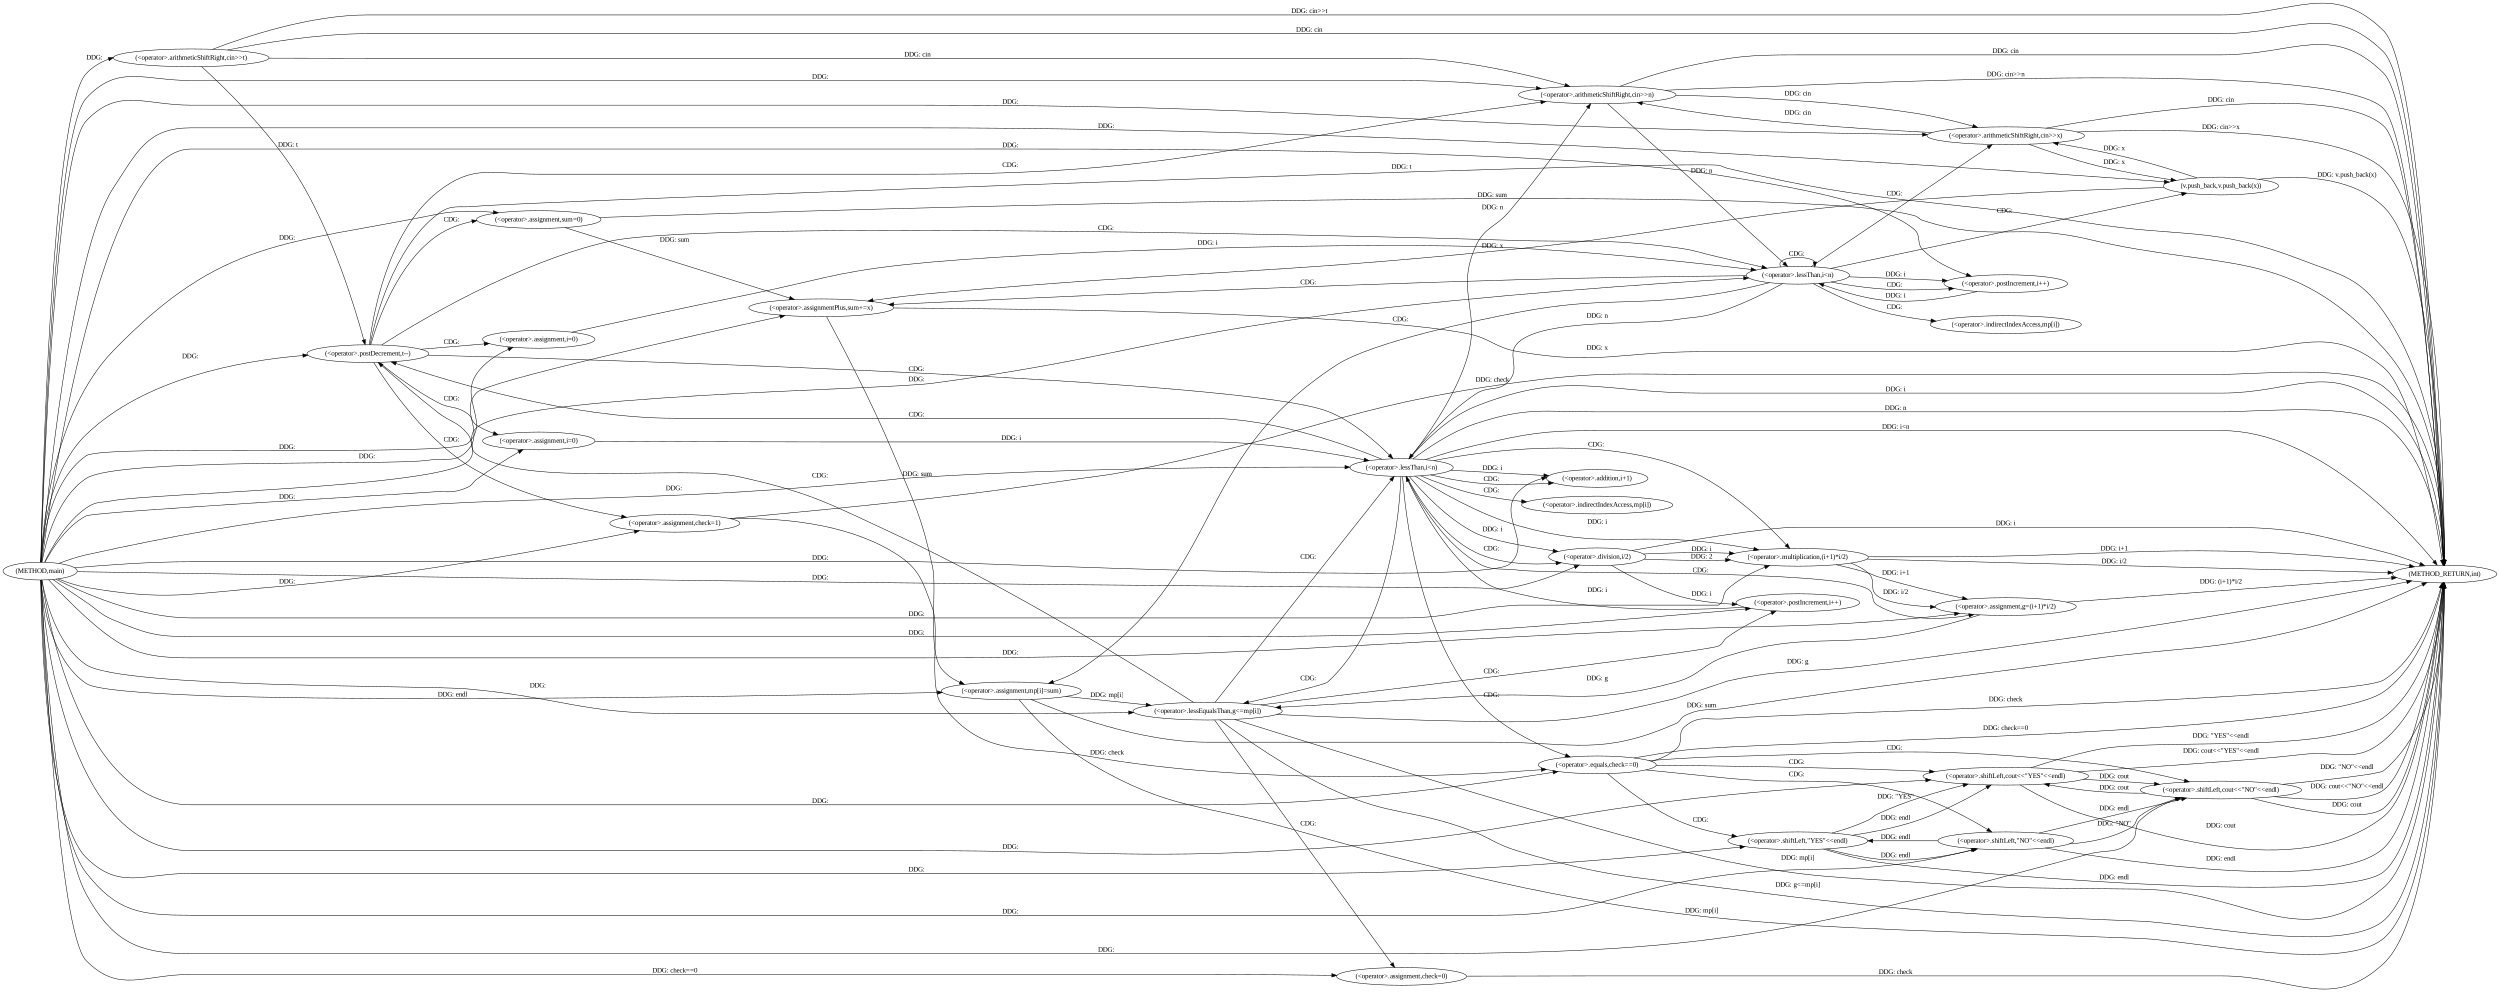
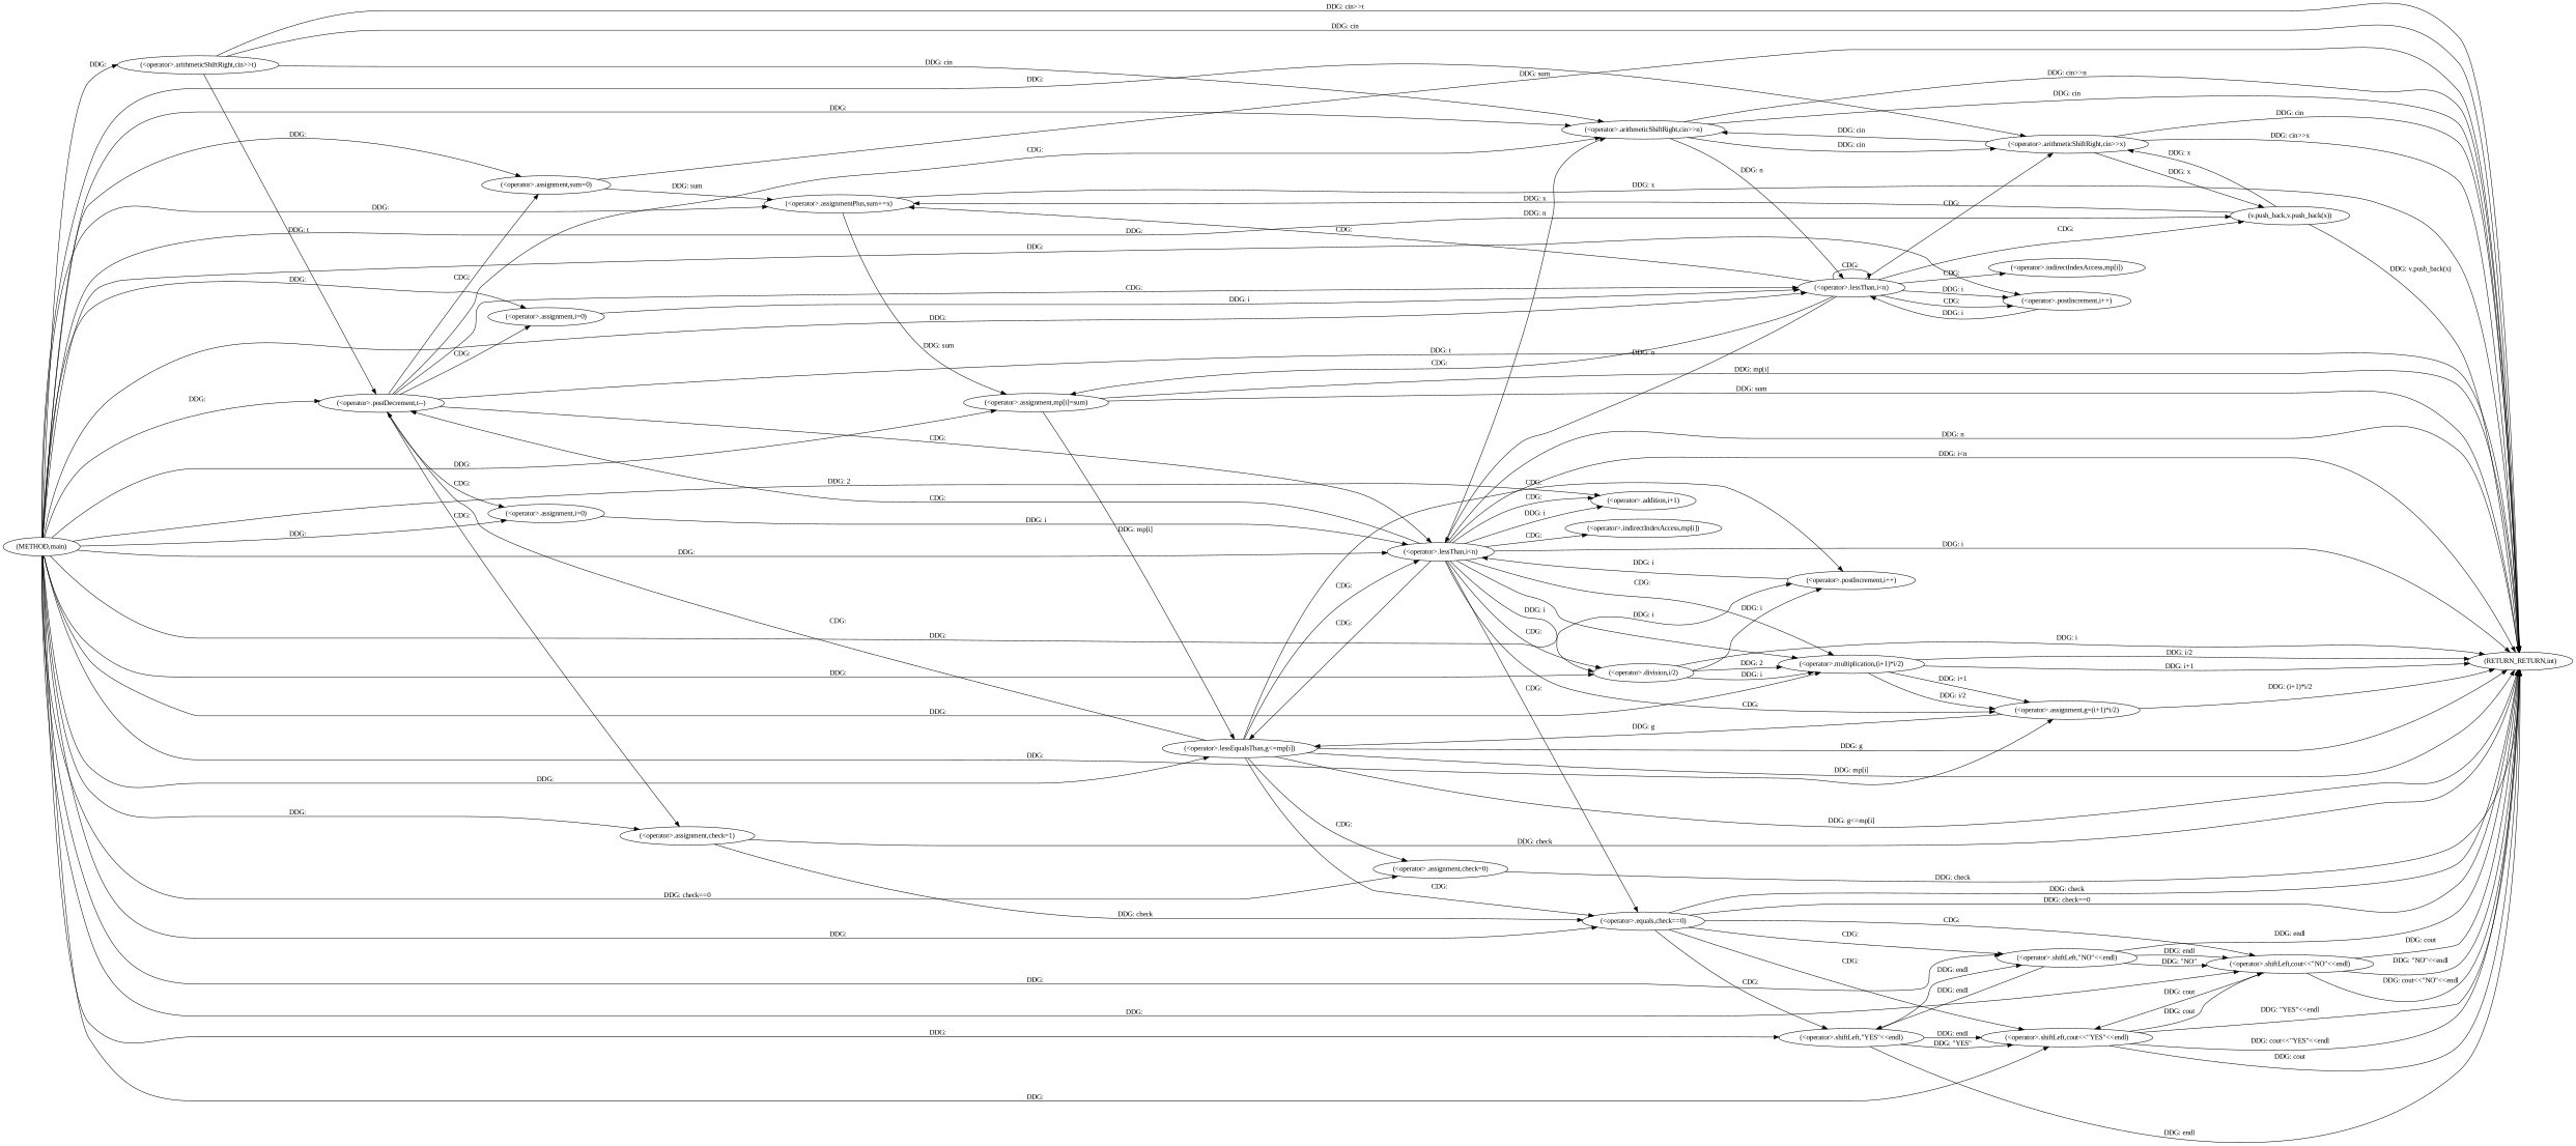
  digraph {
    fontname="Liberation Serif"
    rankdir=LR
    node [fontname="Liberation Serif"]
    edge [fontname="Liberation Serif"]
    n1 [label="(METHOD,main)"]
    n2 [label="(<operator>.arithmeticShiftRight,cin>>t)"]
    n3 [label="(<operator>.postDecrement,t--)"]
    n4 [label="(<operator>.assignment,sum=0)"]
    n5 [label="(<operator>.assignment,check=1)"]
    n6 [label="(<operator>.arithmeticShiftRight,cin>>n)"]
    n7 [label="(<operator>.shiftLeft,cout<<\"YES\"<<endl)"]
    n8 [label="(<operator>.assignment,i=0)"]
    n9 [label="(<operator>.lessThan,i<n)"]
    n10 [label="(<operator>.postIncrement,i++)"]
    n11 [label="(<operator>.assignment,i=0)"]
    n12 [label="(<operator>.lessThan,i<n)"]
    n13 [label="(<operator>.postIncrement,i++)"]
    n14 [label="(<operator>.equals,check==0)"]
    n15 [label="(<operator>.arithmeticShiftRight,cin>>x)"]
    n16 [label="(v.push_back,v.push_back(x))"]
    n17 [label="(<operator>.assignmentPlus,sum+=x)"]
    n18 [label="(<operator>.assignment,mp[i]=sum)"]
    n19 [label="(<operator>.assignment,g=(i+1)*i/2)"]
    n20 [label="(<operator>.shiftLeft,cout<<\"NO\"<<endl)"]
    n21 [label="(<operator>.shiftLeft,\"YES\"<<endl)"]
    n22 [label="(<operator>.lessEqualsThan,g<=mp[i])"]
    n23 [label="(<operator>.multiplication,(i+1)*i/2)"]
    n24 [label="(<operator>.shiftLeft,\"NO\"<<endl)"]
    n25 [label="(<operator>.addition,i+1)"]
    n26 [label="(<operator>.division,i/2)"]
    n27 [label="(<operator>.assignment,check=0)"]
-   n28 [label="(METHOD_RETURN,int)"]
+   n28 [label="(RETURN_RETURN,int)"]
    n29 [label="(<operator>.indirectIndexAccess,mp[i])"]
    n30 [label="(<operator>.indirectIndexAccess,mp[i])"]
    n1 -> n2 [label="DDG: "]
    n1 -> n3 [label="DDG: "]
    n1 -> n4 [label="DDG: "]
    n1 -> n5 [label="DDG: "]
    n1 -> n6 [label="DDG: "]
    n1 -> n7 [label="DDG: "]
    n1 -> n8 [label="DDG: "]
    n1 -> n9 [label="DDG: "]
    n1 -> n10 [label="DDG: "]
    n1 -> n11 [label="DDG: "]
    n1 -> n12 [label="DDG: "]
    n1 -> n13 [label="DDG: "]
    n1 -> n14 [label="DDG: "]
    n1 -> n15 [label="DDG: "]
    n1 -> n16 [label="DDG: "]
    n1 -> n17 [label="DDG: "]
-   n1 -> n18 [label="DDG: endl"]
+   n1 -> n18 [label="DDG: "]
    n1 -> n19 [label="DDG: "]
    n1 -> n20 [label="DDG: "]
    n1 -> n21 [label="DDG: "]
    n1 -> n22 [label="DDG: "]
    n1 -> n23 [label="DDG: "]
    n1 -> n24 [label="DDG: "]
-   n1 -> n25 [label="DDG: "]
+   n1 -> n25 [label="DDG: 2"]
    n1 -> n26 [label="DDG: "]
    n1 -> n27 [label="DDG: check==0"]
    n2 -> n3 [label="DDG: t"]
    n2 -> n6 [label="DDG: cin"]
    n2 -> n28 [label="DDG: cin"]
    n2 -> n28 [label="DDG: cin>>t"]
    n3 -> n4 [label="CDG: "]
    n3 -> n5 [label="CDG: "]
    n3 -> n6 [label="CDG: "]
    n3 -> n8 [label="CDG: "]
    n3 -> n9 [label="CDG: "]
    n3 -> n11 [label="CDG: "]
    n3 -> n12 [label="CDG: "]
    n3 -> n28 [label="DDG: t"]
    n4 -> n17 [label="DDG: sum"]
    n4 -> n28 [label="DDG: sum"]
    n5 -> n14 [label="DDG: check"]
    n5 -> n28 [label="DDG: check"]
    n6 -> n9 [label="DDG: n"]
    n6 -> n15 [label="DDG: cin"]
    n6 -> n28 [label="DDG: cin"]
    n6 -> n28 [label="DDG: cin>>n"]
    n7 -> n20 [label="DDG: cout"]
    n7 -> n28 [label="DDG: cout"]
    n7 -> n28 [label="DDG: \"YES\"<<endl"]
    n7 -> n28 [label="DDG: cout<<\"YES\"<<endl"]
    n8 -> n9 [label="DDG: i"]
    n9 -> n9 [label="CDG: "]
    n9 -> n10 [label="DDG: i"]
    n9 -> n10 [label="CDG: "]
    n9 -> n12 [label="DDG: n"]
    n9 -> n15 [label="CDG: "]
    n9 -> n16 [label="CDG: "]
    n9 -> n17 [label="CDG: "]
    n9 -> n18 [label="CDG: "]
    n9 -> n29 [label="CDG: "]
    n10 -> n9 [label="DDG: i"]
    n11 -> n12 [label="DDG: i"]
    n12 -> n3 [label="CDG: "]
    n12 -> n6 [label="DDG: n"]
    n12 -> n14 [label="CDG: "]
    n12 -> n19 [label="CDG: "]
    n12 -> n22 [label="CDG: "]
    n12 -> n23 [label="DDG: i"]
    n12 -> n23 [label="CDG: "]
    n12 -> n25 [label="DDG: i"]
    n12 -> n25 [label="CDG: "]
    n12 -> n26 [label="DDG: i"]
    n12 -> n26 [label="CDG: "]
    n12 -> n28 [label="DDG: i"]
    n12 -> n28 [label="DDG: n"]
    n12 -> n28 [label="DDG: i<n"]
    n12 -> n30 [label="CDG: "]
    n13 -> n12 [label="DDG: i"]
    n14 -> n7 [label="CDG: "]
    n14 -> n20 [label="CDG: "]
    n14 -> n21 [label="CDG: "]
    n14 -> n24 [label="CDG: "]
    n14 -> n28 [label="DDG: check"]
    n14 -> n28 [label="DDG: check==0"]
    n15 -> n6 [label="DDG: cin"]
    n15 -> n16 [label="DDG: x"]
    n15 -> n28 [label="DDG: cin"]
    n15 -> n28 [label="DDG: cin>>x"]
    n16 -> n15 [label="DDG: x"]
    n16 -> n17 [label="DDG: x"]
    n16 -> n28 [label="DDG: v.push_back(x)"]
    n17 -> n18 [label="DDG: sum"]
    n17 -> n28 [label="DDG: x"]
    n18 -> n22 [label="DDG: mp[i]"]
    n18 -> n28 [label="DDG: mp[i]"]
    n18 -> n28 [label="DDG: sum"]
    n19 -> n22 [label="DDG: g"]
    n19 -> n28 [label="DDG: (i+1)*i/2"]
    n20 -> n7 [label="DDG: cout"]
    n20 -> n28 [label="DDG: cout"]
    n20 -> n28 [label="DDG: \"NO\"<<endl"]
    n20 -> n28 [label="DDG: cout<<\"NO\"<<endl"]
    n21 -> n7 [label="DDG: endl"]
    n21 -> n7 [label="DDG: \"YES\""]
    n21 -> n24 [label="DDG: endl"]
    n21 -> n28 [label="DDG: endl"]
    n22 -> n3 [label="CDG: "]
    n22 -> n12 [label="CDG: "]
    n22 -> n13 [label="CDG: "]
+   n22 -> n14 [label="CDG: "]
    n22 -> n27 [label="CDG: "]
    n22 -> n28 [label="DDG: g"]
    n22 -> n28 [label="DDG: mp[i]"]
    n22 -> n28 [label="DDG: g<=mp[i]"]
    n23 -> n19 [label="DDG: i+1"]
    n23 -> n19 [label="DDG: i/2"]
    n23 -> n28 [label="DDG: i+1"]
    n23 -> n28 [label="DDG: i/2"]
    n24 -> n20 [label="DDG: endl"]
    n24 -> n20 [label="DDG: \"NO\""]
    n24 -> n21 [label="DDG: endl"]
    n24 -> n28 [label="DDG: endl"]
    n26 -> n13 [label="DDG: i"]
    n26 -> n23 [label="DDG: 2"]
    n26 -> n23 [label="DDG: i"]
    n26 -> n28 [label="DDG: i"]
    n27 -> n28 [label="DDG: check"]
  }
